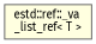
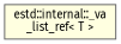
  digraph {
    rankdir=LR
    fontname="Fira Sans"
-   n1 [color=grey40 fillcolor=lightyellow fontname="Fira Sans" fontsize=10 height=0.2 label="estd::ref::_va\l_list_ref\< T \>" shape=box style=filled width=0.4]
+   n1 [color=grey40 fillcolor=lightyellow fontname="Fira Sans" fontsize=10 height=0.2 label="estd::internal::_va\l_list_ref\< T \>" shape=box style=filled width=0.4]
  }
